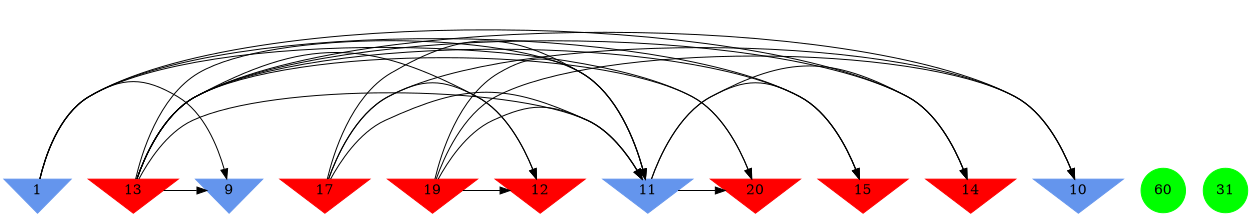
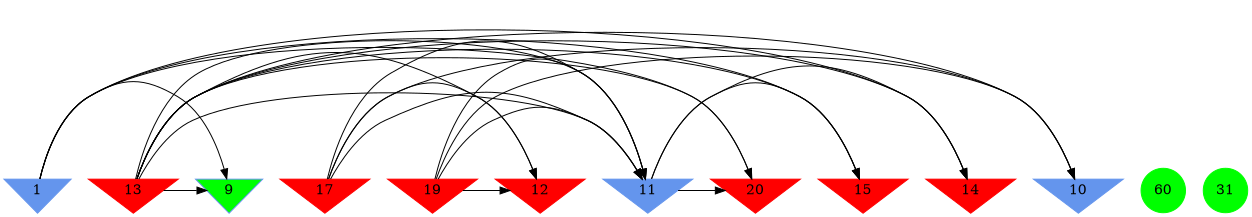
  digraph {
    ranksep=2.0
    node [color=red shape=invtriangle style=filled]
    1 [color=cornflowerblue]
-   9 [color=cornflowerblue]
+   9 [color=cornflowerblue fillcolor=green]
    10 [color=cornflowerblue]
    11 [color=cornflowerblue]
    12
    13
    14
    15
    17
    19
    20
    n12 [color=green label=60 shape=circle]
    31 [color=green shape=circle]
    subgraph sub_1 {
      rank=same
      1
      9
      10
      11
      12
      13
      14
      15
      17
      19
      20
    }
    subgraph sub_2 {
      rank=same
    }
    subgraph sub_3 {
      rank=same
      n12
      31
    }
    1 -> 9
    1 -> 14
    1 -> 15
    1 -> 20
    11 -> 14
    11 -> 15
    11 -> 20
    13 -> 9
    13 -> 10
    13 -> 11
    13 -> 11
    13 -> 12
    13 -> 14
    13 -> 15
    13 -> 20
    17 -> 10
    17 -> 11
    17 -> 11
    17 -> 12
    19 -> 10
    19 -> 11
    19 -> 11
    19 -> 12
  }
